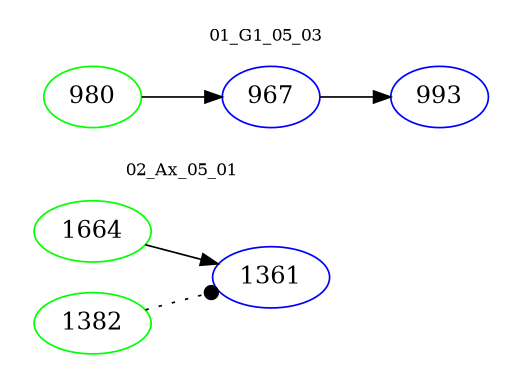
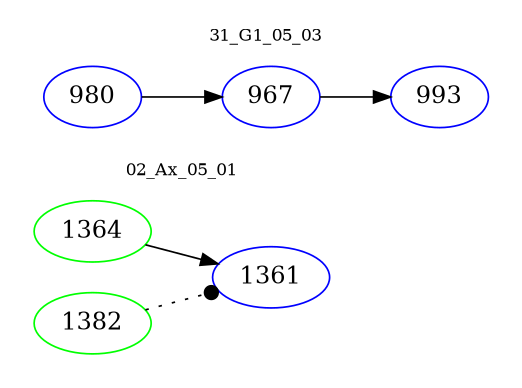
  digraph {
    rankdir=LR
    node [color=green]
    edge [arrowhead=normal color=black style=solid]
-   n1 [label=1664]
+   n1 [label=1364]
    n2 [color=blue label=1361]
    n3 [label=1382]
-   n4 [label=980]
+   n4 [color=blue label=980]
    n5 [color=blue label=967]
    n6 [color=blue label=993]
    subgraph cluster_1 {
      color=white
      fontsize=10
      label="02_Ax_05_01"
      n1
      n2
      n3
    }
    subgraph cluster_2 {
      color=white
      fontsize=10
-     label="01_G1_05_03"
+     label="31_G1_05_03"
      n4
      n5
      n6
    }
    n1 -> n2
    n3 -> n2 [arrowhead=dot style=dotted]
    n4 -> n5
    n5 -> n6
  }
